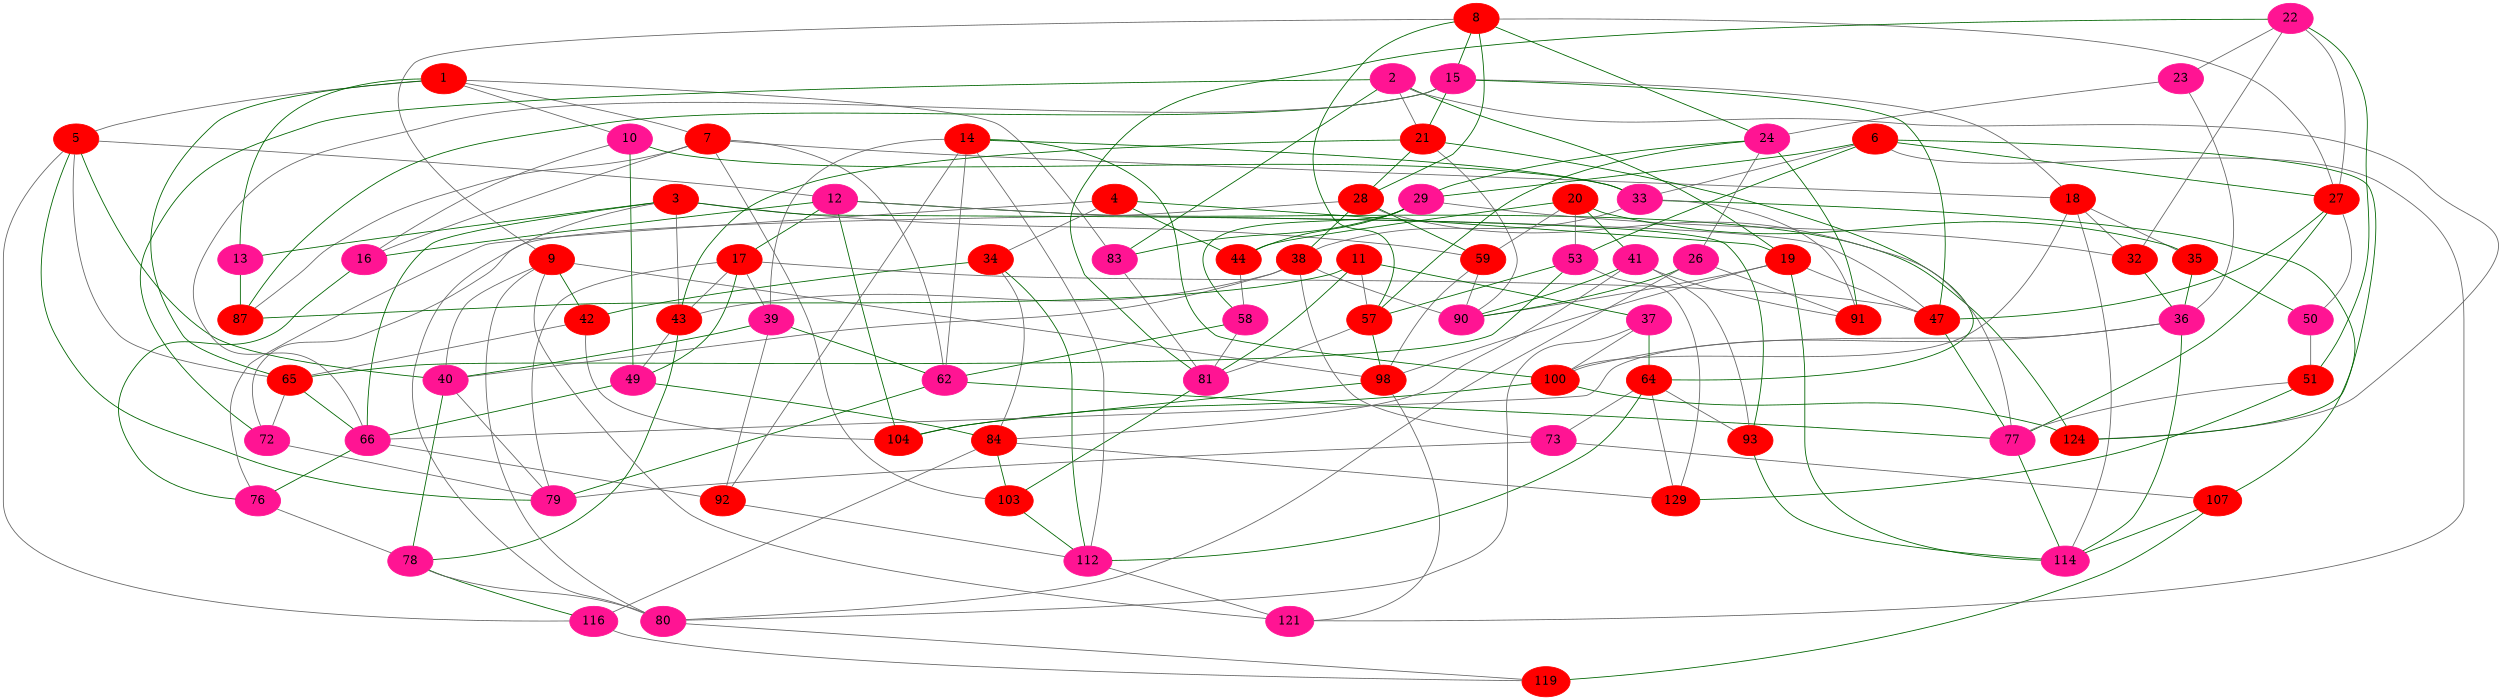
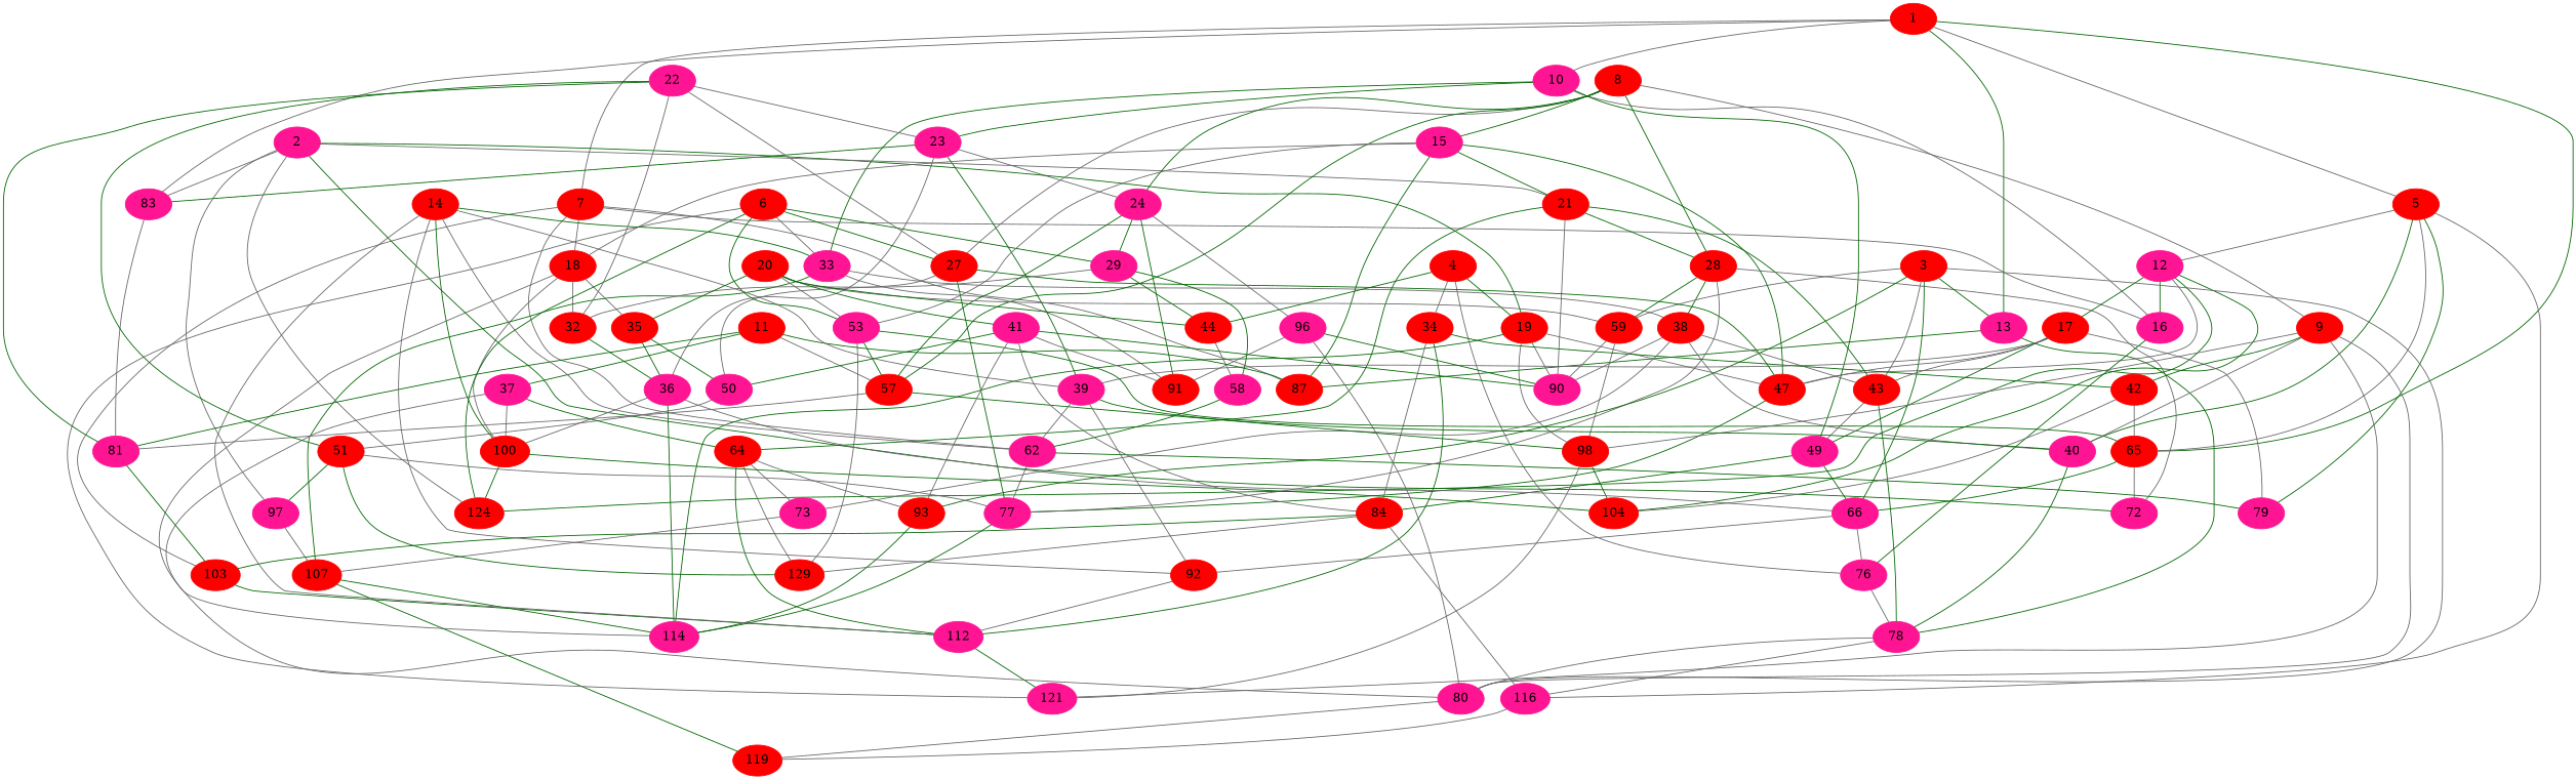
  graph {
    fontname="DejaVu Serif"
    node [color=red fontname="DejaVu Serif" style=filled]
    edge [color=gray40 fontname="DejaVu Serif"]
    1 [super="+54"]
    5 [super="+88"]
    7 [super="+115"]
    10 [color=deeppink super="+101"]
    13 [color=deeppink]
    65 [super="+113"]
    83 [color=deeppink]
    12 [color=deeppink super="+56"]
    40 [color=deeppink super="+81"]
    79 [color=deeppink super="+85"]
    116 [color=deeppink]
    16 [color=deeppink]
    18 [super="+125"]
    62 [color=deeppink super="+105"]
    87
    103
    33 [color=deeppink super="+106"]
    23 [color=deeppink super="+120"]
    49 [color=deeppink super="+68"]
    78 [color=deeppink super="+95"]
    72 [color=deeppink]
    66 [color=deeppink super="+75"]
    n23 [color=deeppink label=81 super="+99"]
    2 [color=deeppink super="+117"]
    19 [super="+48"]
    21 [super="+71"]
+   97 [color=deeppink]
    124
    98 [super="+110"]
    47 [super="+96"]
    114 [color=deeppink super="+132"]
    90 [color=deeppink super="+111"]
    43 [super="+46"]
    28 [super="+60"]
    64 [super="+82"]
    107 [super="+133"]
    3 [super="+63"]
    59 [super="+61"]
    80 [color=deeppink super="+122"]
    93
    76 [color=deeppink]
    92
    119
    4
    34
    44
    42
    112 [color=deeppink super="+131"]
    84 [super="+127"]
    58 [color=deeppink]
    17 [super="+108"]
    104
    6 [super="+86"]
    27 [super="+118"]
    29 [color=deeppink super="+52"]
    53 [color=deeppink super="+70"]
    121 [color=deeppink]
    50 [color=deeppink]
    77 [color=deeppink super="+130"]
    32
    91
    38 [super="+123"]
    57 [super="+94"]
    129
    100 [super="+109"]
    35
    8 [super="+30"]
    9 [super="+128"]
    15 [color=deeppink super="+31"]
    24 [color=deeppink super="+69"]
-   26 [color=deeppink]
+   26 [color=deeppink label=96]
    39 [color=deeppink super="+126"]
    36 [color=deeppink super="+45"]
    11
    37 [color=deeppink]
    14 [super="+25"]
    20 [super="+55"]
    41 [color=deeppink super="+74"]
    73 [color=deeppink]
    22 [color=deeppink super="+102"]
    51 [super="+67"]
    1 -- 5
    1 -- 7
    1 -- 10
    1 -- 13 [color=darkgreen]
    1 -- 65 [color=darkgreen]
    1 -- 83
    5 -- 65
    5 -- 12
    5 -- 40 [color=darkgreen]
    5 -- 79 [color=darkgreen]
    5 -- 116
    7 -- 16
    7 -- 18
    7 -- 62
    7 -- 87
    7 -- 103
    10 -- 16
    10 -- 33 [color=darkgreen]
+   10 -- 23 [color=darkgreen]
    10 -- 49 [color=darkgreen weight=2]
    13 -- 87 [color=darkgreen]
+   13 -- 78 [color=darkgreen]
    65 -- 72
    65 -- 66 [color=darkgreen]
    83 -- n23
    12 -- 16 [color=darkgreen]
    12 -- 124 [color=darkgreen]
    12 -- 47
    12 -- 17 [color=darkgreen]
    12 -- 104 [color=darkgreen]
-   40 -- 79
    40 -- 78 [color=darkgreen]
    116 -- 119
    16 -- 76 [color=darkgreen]
    18 -- 114
    18 -- 32
    18 -- 100
    18 -- 35
    62 -- 79 [color=darkgreen]
-   62 -- 77 [color=darkgreen]
+   62 -- 77
    103 -- 112 [color=darkgreen]
    33 -- 107 [color=darkgreen]
    33 -- 91
    33 -- 38
    23 -- 24
+   23 -- 39 [color=darkgreen]
    23 -- 36
    49 -- 66 [color=darkgreen]
    49 -- 84 [color=darkgreen]
-   78 -- 116 [color=darkgreen]
+   78 -- 116
    78 -- 80
-   72 -- 79
-   66 -- 76 [color=darkgreen]
+   66 -- 76
    66 -- 92
    n23 -- 103 [color=darkgreen]
-   2 -- 83 [color=darkgreen]
+   2 -- 83
    2 -- 72 [color=darkgreen]
    2 -- 19 [color=darkgreen]
    2 -- 21
+   2 -- 97
    2 -- 124
    19 -- 98
    19 -- 47
    19 -- 114 [color=darkgreen]
    19 -- 90
    21 -- 90
    21 -- 43 [color=darkgreen]
    21 -- 28 [color=darkgreen]
    21 -- 64 [color=darkgreen]
+   97 -- 107
    98 -- 104 [color=darkgreen]
    98 -- 121
    47 -- 77 [color=darkgreen]
    43 -- 49
    43 -- 78 [color=darkgreen]
    28 -- 72
    28 -- 59 [color=darkgreen]
    28 -- 77
    28 -- 38 [color=darkgreen]
    64 -- 93
    64 -- 112 [color=darkgreen]
    64 -- 129
    64 -- 73
    107 -- 114 [color=darkgreen]
    107 -- 119 [color=darkgreen weight=2]
    3 -- 13 [color=darkgreen]
    3 -- 66 [color=darkgreen]
    3 -- 43
    3 -- 59
    3 -- 80
    3 -- 93 [color=darkgreen]
    59 -- 98
    59 -- 90
    80 -- 119
    93 -- 114 [color=darkgreen]
    76 -- 78
    92 -- 112
    4 -- 19 [color=darkgreen]
    4 -- 76
    4 -- 34
    4 -- 44 [color=darkgreen]
    34 -- 42 [color=darkgreen]
    34 -- 112 [color=darkgreen]
    34 -- 84
    44 -- 58
    42 -- 65
    42 -- 104
-   112 -- 121
+   112 -- 121 [color=darkgreen]
    84 -- 116
    84 -- 103 [color=darkgreen]
    84 -- 129
    58 -- 62 [color=darkgreen]
-   58 -- n23
    17 -- 79
    17 -- 49 [color=darkgreen]
    17 -- 47
    17 -- 43
    17 -- 39
    6 -- 33
    6 -- 124 [color=darkgreen]
    6 -- 27 [color=darkgreen]
    6 -- 29 [color=darkgreen]
    6 -- 53 [color=darkgreen]
    6 -- 121
    27 -- 47 [color=darkgreen]
    27 -- 50
    27 -- 77 [color=darkgreen]
-   29 -- 83 [color=darkgreen]
+   23 -- 83 [color=darkgreen]
    29 -- 44 [color=darkgreen]
    29 -- 58 [color=darkgreen]
    29 -- 32
    53 -- 65 [color=darkgreen]
    53 -- 57 [color=darkgreen]
    53 -- 129
    50 -- 51
    77 -- 114 [color=darkgreen]
    32 -- 36 [color=darkgreen]
    38 -- 40
    38 -- 90
    38 -- 43
    38 -- 73
    57 -- n23
    57 -- 98 [color=darkgreen]
    100 -- 124 [color=darkgreen]
    100 -- 104 [color=darkgreen]
    35 -- 50 [color=darkgreen]
    35 -- 36 [color=darkgreen]
    8 -- 28 [color=darkgreen]
    8 -- 27
    8 -- 57 [color=darkgreen]
    8 -- 9
    8 -- 15 [color=darkgreen]
    8 -- 24 [color=darkgreen]
    9 -- 40
    9 -- 98
    9 -- 80
    9 -- 42 [color=darkgreen]
    9 -- 121
    15 -- 18
    15 -- 87 [color=darkgreen]
    15 -- 21 [color=darkgreen]
    15 -- 47 [color=darkgreen]
-   15 -- 66
+   15 -- 53
    24 -- 29 [color=darkgreen]
    24 -- 91 [color=darkgreen]
    24 -- 57 [color=darkgreen]
    24 -- 26
    26 -- 90 [color=darkgreen]
    26 -- 80
    26 -- 91
    39 -- 40 [color=darkgreen]
-   39 -- 62 [color=darkgreen]
+   39 -- 62
    39 -- 92
    36 -- 66
    36 -- 114 [color=darkgreen]
    36 -- 100
    11 -- 87 [color=darkgreen]
    11 -- n23 [color=darkgreen]
    11 -- 57
    11 -- 37 [color=darkgreen]
    37 -- 64 [color=darkgreen]
    37 -- 80
    37 -- 100
    14 -- 62
    14 -- 33 [color=darkgreen]
    14 -- 92
    14 -- 112
    14 -- 100 [color=darkgreen]
    14 -- 39
    20 -- 59 [weight=2]
    20 -- 44 [color=darkgreen]
    20 -- 53
    20 -- 35 [color=darkgreen]
    20 -- 41 [color=darkgreen]
    41 -- 90 [color=darkgreen]
    41 -- 93
    41 -- 84
+   41 -- 50 [color=darkgreen]
    41 -- 91
-   73 -- 79
    73 -- 107
    22 -- 23
    22 -- n23 [color=darkgreen]
    22 -- 27
    22 -- 32
    22 -- 51 [color=darkgreen weight=2]
+   51 -- 97 [color=darkgreen]
    51 -- 77
    51 -- 129 [color=darkgreen]
  }
